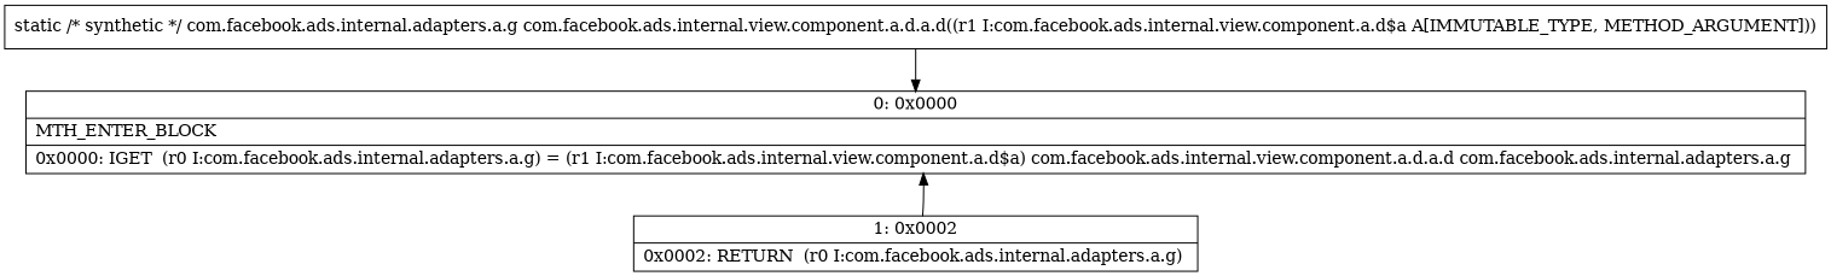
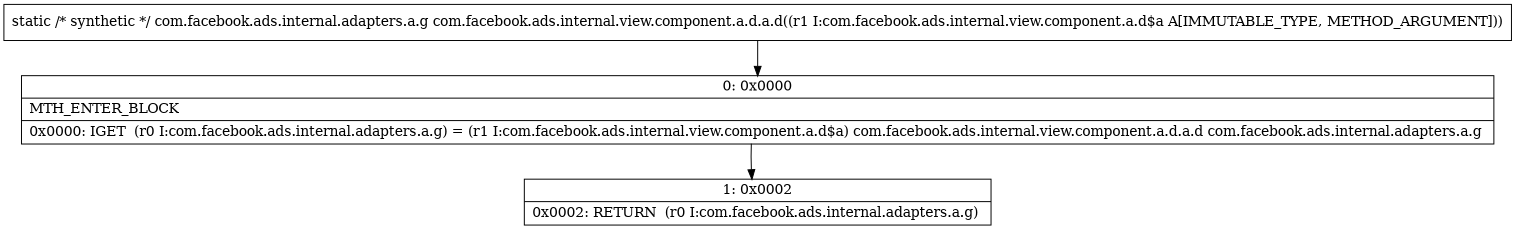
  digraph {
    node [shape=record]
    n1 [label="{0\:\ 0x0000|MTH_ENTER_BLOCK\l|0x0000: IGET  (r0 I:com.facebook.ads.internal.adapters.a.g) = (r1 I:com.facebook.ads.internal.view.component.a.d$a) com.facebook.ads.internal.view.component.a.d.a.d com.facebook.ads.internal.adapters.a.g \l}"]
    n2 [label="{1\:\ 0x0002|0x0002: RETURN  (r0 I:com.facebook.ads.internal.adapters.a.g) \l}"]
    n3 [label="{static \/* synthetic *\/ com.facebook.ads.internal.adapters.a.g com.facebook.ads.internal.view.component.a.d.a.d((r1 I:com.facebook.ads.internal.view.component.a.d$a A[IMMUTABLE_TYPE, METHOD_ARGUMENT])) }"]
-   n2 -> n1
+   n1 -> n2
    n3 -> n1
  }
